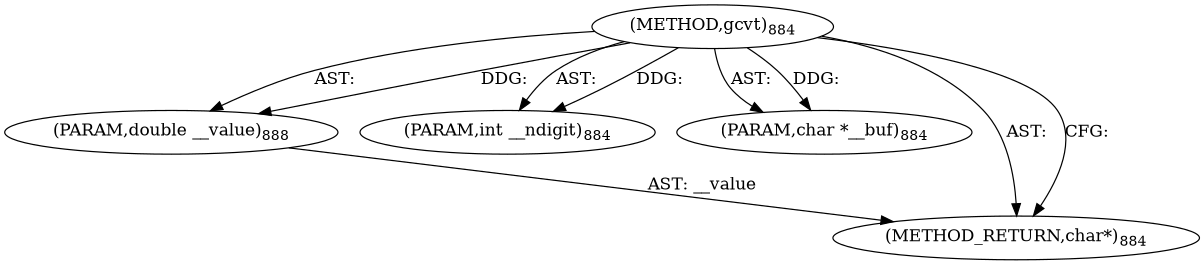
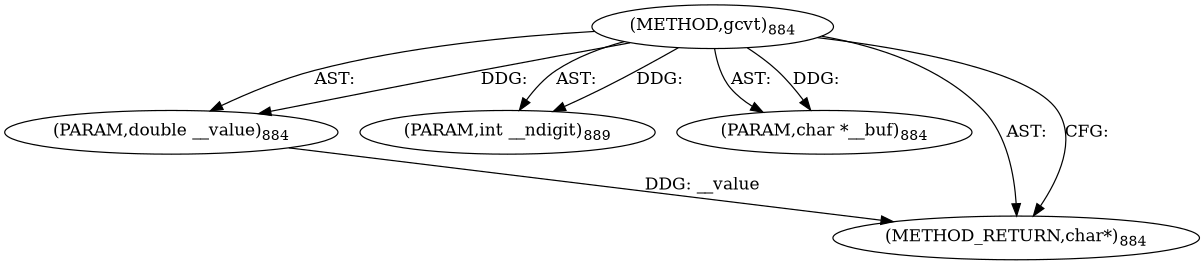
  digraph {
    n1 [label=<(METHOD,gcvt)<SUB>884</SUB>>]
-   n2 [label=<(PARAM,double __value)<SUB>888</SUB>>]
-   n3 [label=<(PARAM,int __ndigit)<SUB>884</SUB>>]
+   n2 [label=<(PARAM,double __value)<SUB>884</SUB>>]
+   n3 [label=<(PARAM,int __ndigit)<SUB>889</SUB>>]
    n4 [label=<(PARAM,char *__buf)<SUB>884</SUB>>]
    n5 [label=<(METHOD_RETURN,char*)<SUB>884</SUB>>]
    n1 -> n2 [label="AST: "]
    n1 -> n2 [label="DDG: "]
    n1 -> n3 [label="AST: "]
    n1 -> n3 [label="DDG: "]
    n1 -> n4 [label="AST: "]
    n1 -> n4 [label="DDG: "]
    n1 -> n5 [label="AST: "]
    n1 -> n5 [label="CFG: "]
-   n2 -> n5 [label="AST: __value"]
+   n2 -> n5 [label="DDG: __value"]
  }
